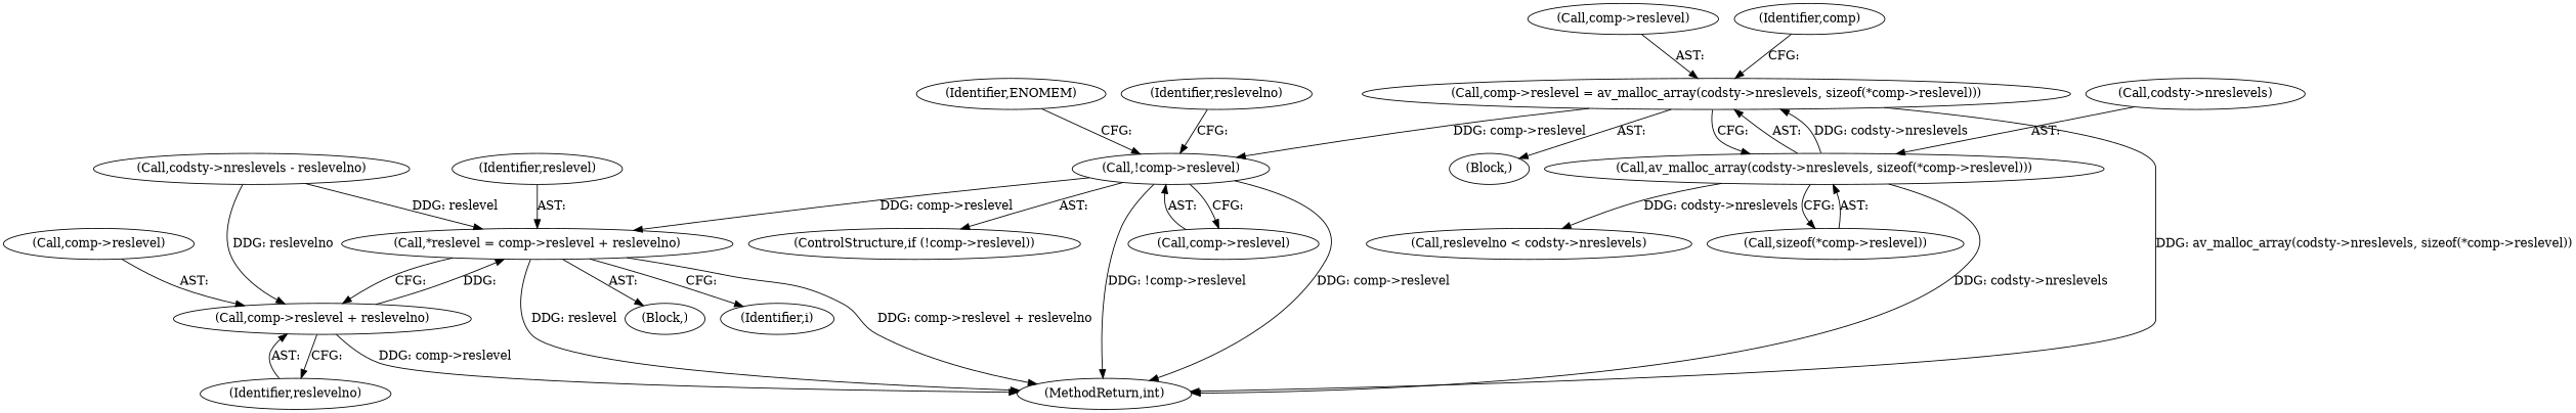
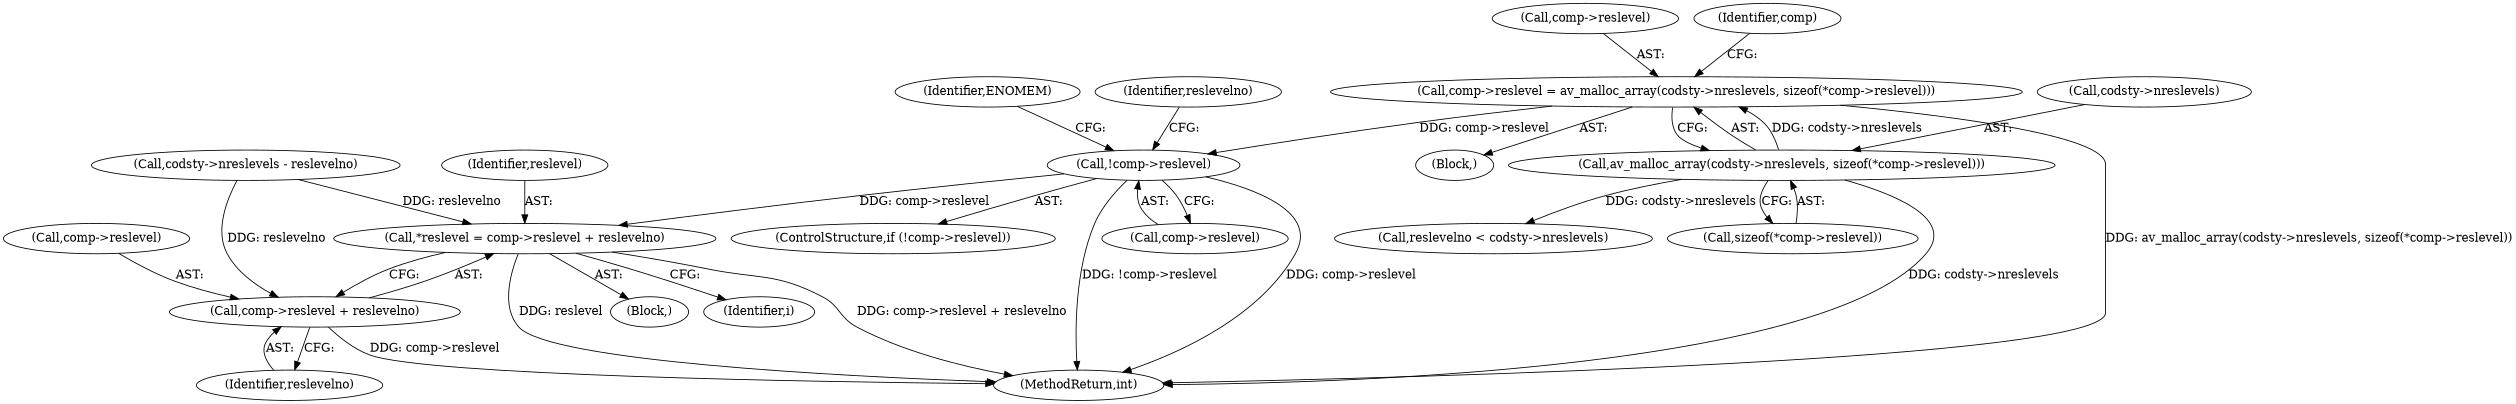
  digraph {
    n1 [label="(Call,comp->reslevel = av_malloc_array(codsty->nreslevels, sizeof(*comp->reslevel)))"]
    n2 [label="(Call,av_malloc_array(codsty->nreslevels, sizeof(*comp->reslevel)))"]
    n3 [label="(Call,!comp->reslevel)"]
    n4 [label="(Block,)"]
    n5 [label="(MethodReturn,int)"]
    n6 [label="(Call,reslevelno < codsty->nreslevels)"]
    n7 [label="(Call,sizeof(*comp->reslevel))"]
    n8 [label="(Call,*reslevel = comp->reslevel + reslevelno)"]
    n9 [label="(Call,comp->reslevel)"]
    n10 [label="(ControlStructure,if (!comp->reslevel))"]
    n11 [label="(Call,comp->reslevel + reslevelno)"]
    n12 [label="(Block,)"]
    n13 [label="(Identifier,i)"]
    n14 [label="(Identifier,reslevelno)"]
    n15 [label="(Call,comp->reslevel)"]
    n16 [label="(Identifier,comp)"]
    n17 [label="(Identifier,reslevelno)"]
    n18 [label="(Call,comp->reslevel)"]
    n19 [label="(Identifier,reslevel)"]
    n20 [label="(Call,codsty->nreslevels)"]
    n21 [label="(Call,codsty->nreslevels - reslevelno)"]
    n22 [label="(Identifier,ENOMEM)"]
    n1 -> n2 [label="CFG: "]
    n1 -> n3 [label="DDG: comp->reslevel"]
    n1 -> n4 [label="AST: "]
    n1 -> n5 [label="DDG: av_malloc_array(codsty->nreslevels, sizeof(*comp->reslevel))"]
    n2 -> n1 [label="AST: "]
    n2 -> n1 [label="DDG: codsty->nreslevels"]
    n2 -> n5 [label="DDG: codsty->nreslevels"]
    n2 -> n6 [label="DDG: codsty->nreslevels"]
    n2 -> n7 [label="CFG: "]
    n3 -> n5 [label="DDG: !comp->reslevel"]
    n3 -> n5 [label="DDG: comp->reslevel"]
    n3 -> n8 [label="DDG: comp->reslevel"]
    n3 -> n9 [label="CFG: "]
    n3 -> n10 [label="AST: "]
    n7 -> n2 [label="AST: "]
    n8 -> n5 [label="DDG: comp->reslevel + reslevelno"]
    n8 -> n5 [label="DDG: reslevel"]
    n8 -> n11 [label="CFG: "]
    n8 -> n12 [label="AST: "]
    n8 -> n13 [label="CFG: "]
    n9 -> n3 [label="AST: "]
    n11 -> n5 [label="DDG: comp->reslevel"]
-   n11 -> n8 [label="DDG: "]
+   n11 -> n8 [label="AST: "]
    n11 -> n14 [label="CFG: "]
    n14 -> n11 [label="AST: "]
    n15 -> n1 [label="AST: "]
    n16 -> n1 [label="CFG: "]
    n17 -> n3 [label="CFG: "]
    n18 -> n11 [label="AST: "]
    n19 -> n8 [label="AST: "]
    n20 -> n2 [label="AST: "]
-   n21 -> n8 [label="DDG: reslevel"]
+   n21 -> n8 [label="DDG: reslevelno"]
    n21 -> n11 [label="DDG: reslevelno"]
    n22 -> n3 [label="CFG: "]
  }
